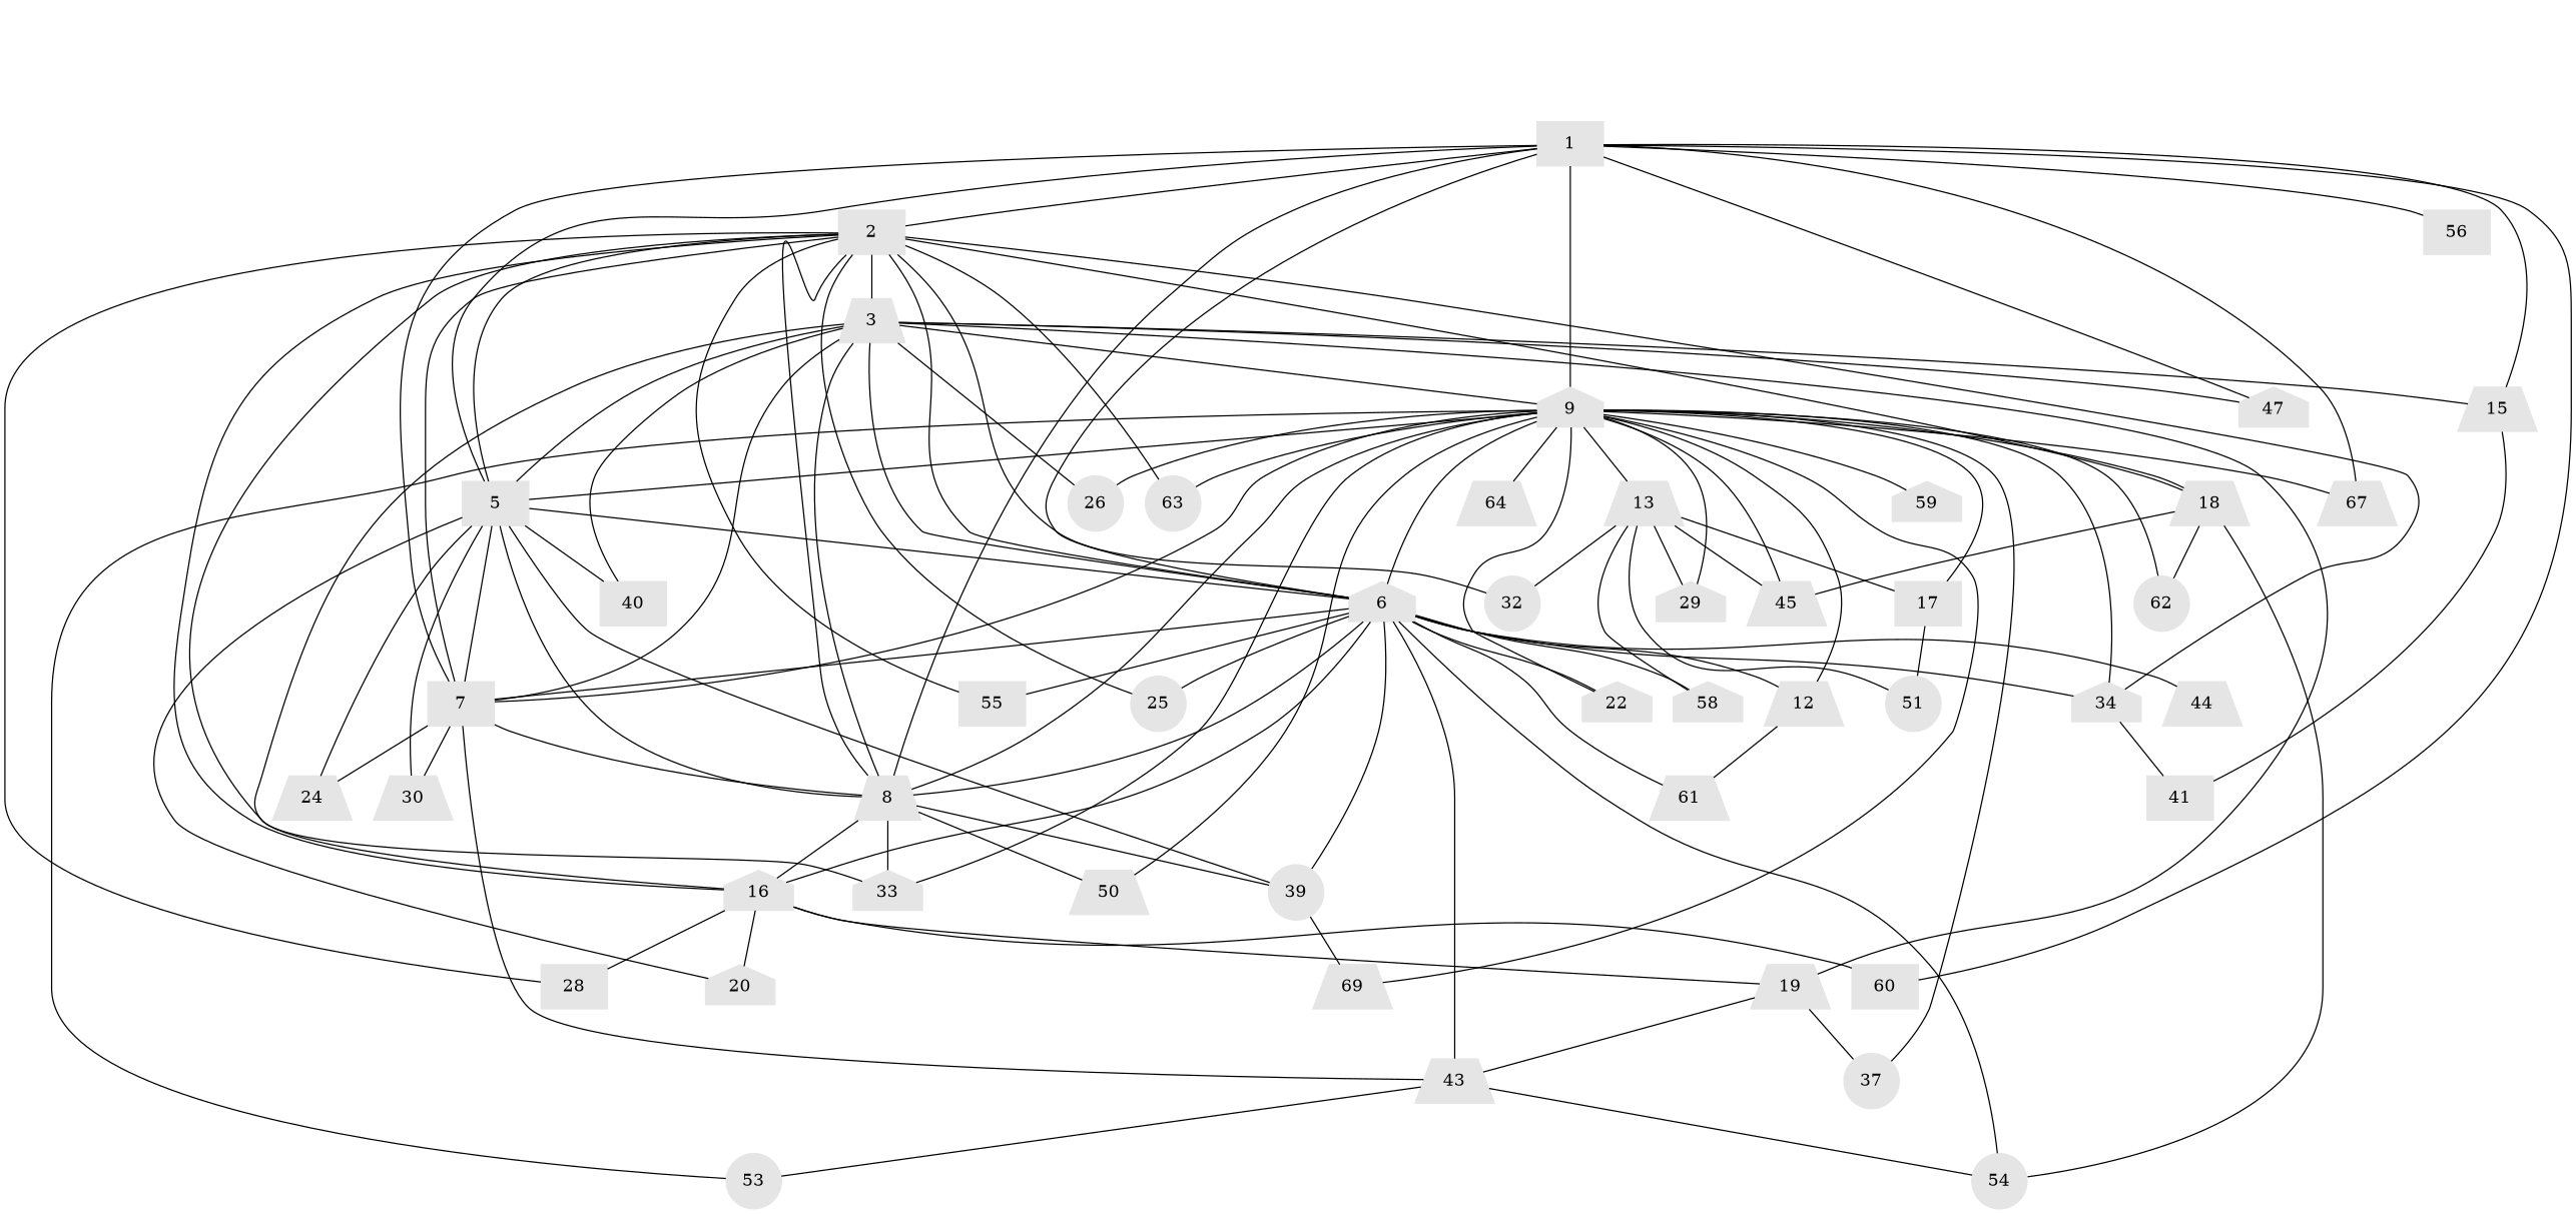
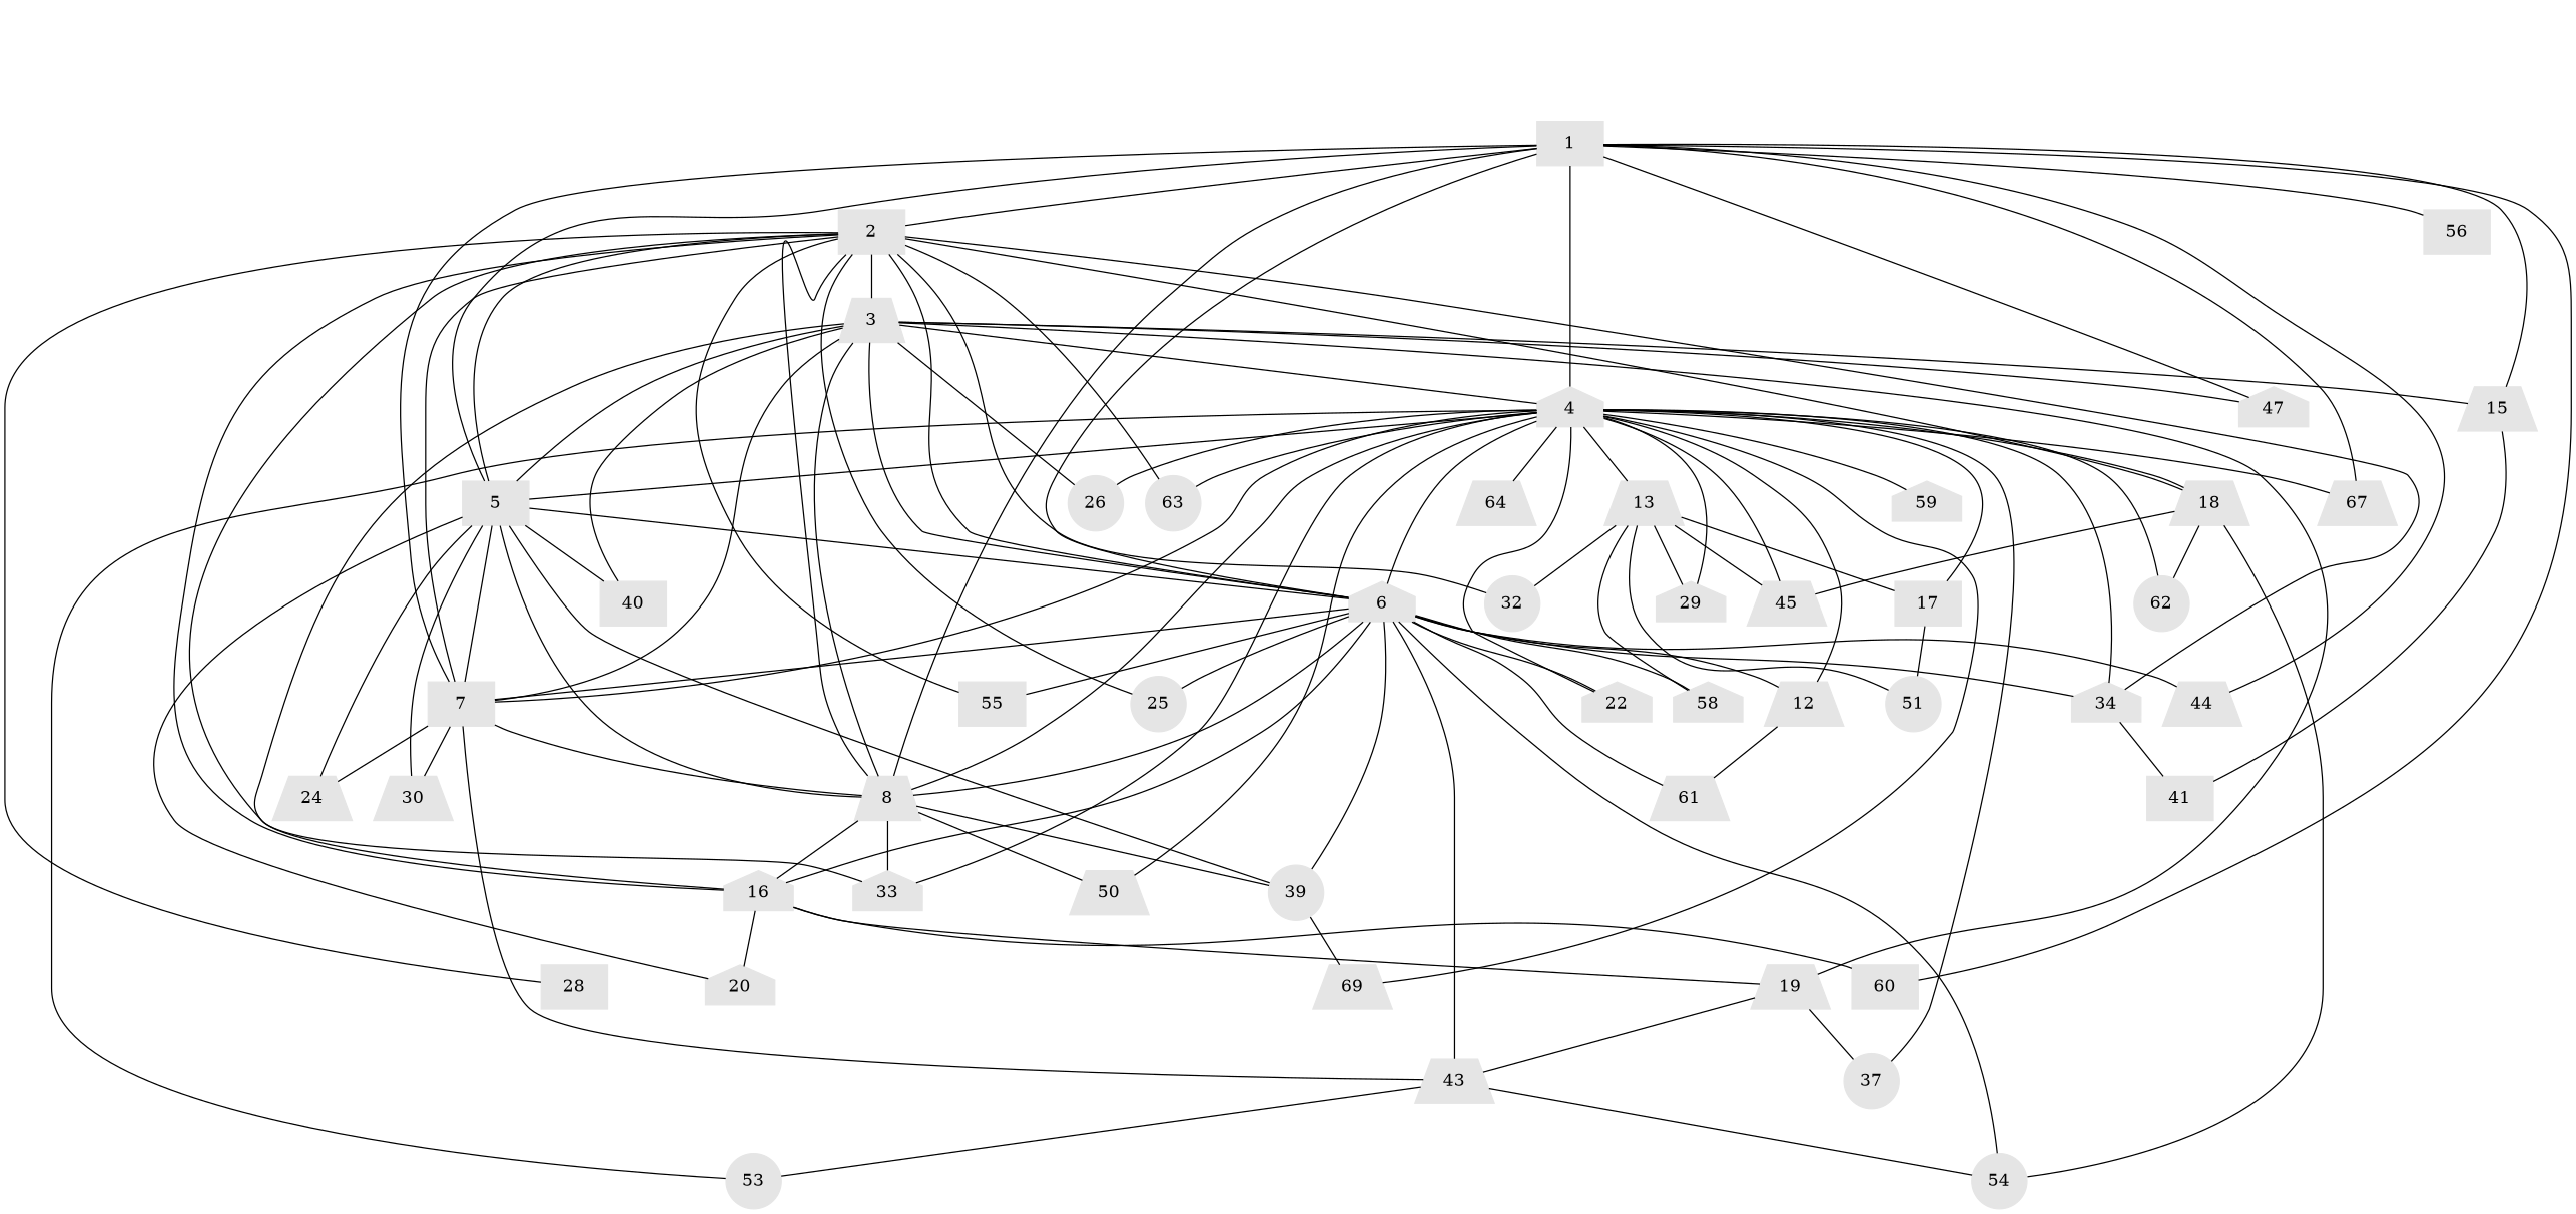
  graph {
    node [color=gray90 shape=trapezium style=filled]
    1 [shape=box super="+10"]
    2 [shape=box super="+31"]
-   4 [shape=house super="+9" label=9]
+   4 [shape=house super="+9"]
    5 [shape=box super="+63"]
    6 [shape=house super="+14"]
    7 [shape=box super="+42"]
    8 [super="+38"]
    15
    44
    47 [shape=house]
    56 [shape=box]
    60 [shape=box]
    67
    3 [super="+11"]
    16 [shape=house super="+57"]
    18 [super="+29"]
    25 [shape=circle]
    28 [shape=box]
    32 [shape=circle]
    33 [shape=house super="+36"]
    34 [shape=house super="+48"]
    55 [shape=box]
    n23 [label=63 shape=circle]
    19 [super="+23"]
    26 [shape=circle]
    40 [shape=box]
    12 [super="+46"]
    13 [super="+52"]
    17 [shape=box super="+21"]
    22 [shape=house]
    n31 [label=29 shape=house]
    37 [shape=circle]
    45
    50
    53 [shape=circle]
    59 [shape=house]
    62 [shape=circle]
    64
    69
    20 [shape=house]
    24
    30
    39 [shape=circle super="+49"]
    43 [super="+66"]
    54 [shape=circle super="+65"]
    58 [shape=house]
    61
    41 [shape=box]
    51 [shape=circle]
    1 -- 2 [weight=2]
    1 -- 4 [weight=4]
    1 -- 5 [weight=2]
    1 -- 6 [weight=2]
    1 -- 7 [weight=2]
    1 -- 8 [weight=2]
    1 -- 15
+   1 -- 44
    1 -- 47
    1 -- 56
    1 -- 60
    1 -- 67 [weight=2]
    2 -- 5
    2 -- 6 [weight=2]
    2 -- 7
    2 -- 8
    2 -- 3
    2 -- 16
    2 -- 18
    2 -- 25
    2 -- 28
    2 -- 32
    2 -- 33
    2 -- 34
    2 -- 55
    2 -- n23
    4 -- 5 [weight=2]
    4 -- 6 [weight=3]
    4 -- 7 [weight=2]
    4 -- 8 [weight=2]
    4 -- 67
    4 -- 18 [weight=2]
    4 -- 33
    4 -- 34
    4 -- n23
    4 -- 26
    4 -- 12
    4 -- 13
    4 -- 17
    4 -- 22
    4 -- n31
    4 -- 37
    4 -- 45
    4 -- 50
    4 -- 53
    4 -- 59 [weight=2]
    4 -- 62
    4 -- 64
    4 -- 69
    5 -- 6
    5 -- 7 [weight=2]
    5 -- 8
    5 -- 40
    5 -- 20
    5 -- 24
    5 -- 30
    5 -- 39
    6 -- 7
    6 -- 8
    6 -- 44
    6 -- 16
    6 -- 25
    6 -- 34
    6 -- 55
    6 -- 12 [weight=2]
    6 -- 22
    6 -- 39
    6 -- 43
    6 -- 54
    6 -- 58
    6 -- 61
    7 -- 8
    7 -- 24
    7 -- 30
    7 -- 43
    8 -- 16
    8 -- 33
    8 -- 50
    8 -- 39
    15 -- 41
    3 -- 4 [weight=2]
    3 -- 5 [weight=2]
    3 -- 6
    3 -- 7
    3 -- 8 [weight=2]
    3 -- 15
    3 -- 47
    3 -- 16
    3 -- 19 [weight=2]
    3 -- 26
    3 -- 40
    16 -- 60
-   16 -- 28
    16 -- 19
    16 -- 20
    18 -- 45
    18 -- 62
    18 -- 54
    34 -- 41
    19 -- 37
    19 -- 43
    12 -- 61
    13 -- 32
    13 -- 17
    13 -- n31
    13 -- 45
    13 -- 58
    13 -- 51
    17 -- 51
    39 -- 69
    43 -- 53
    43 -- 54
  }
